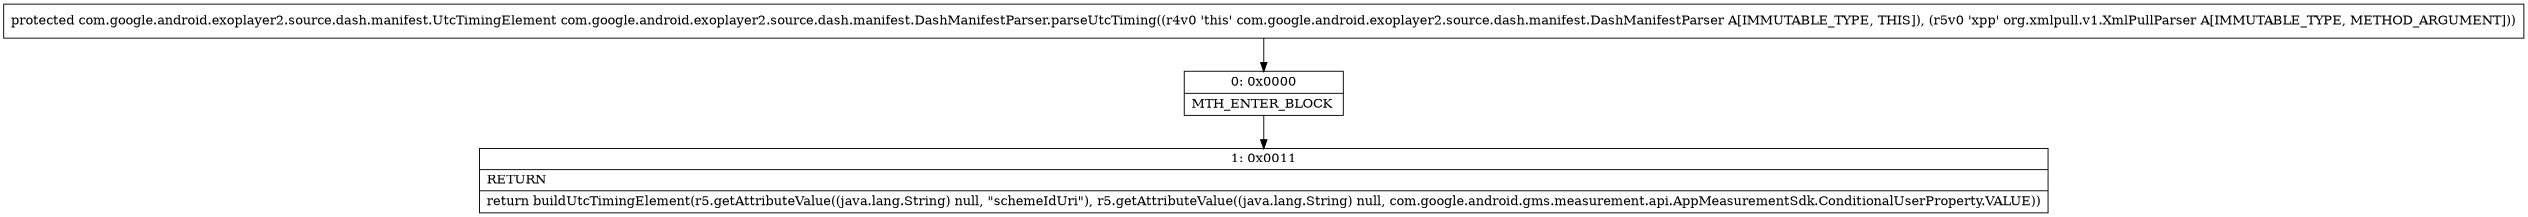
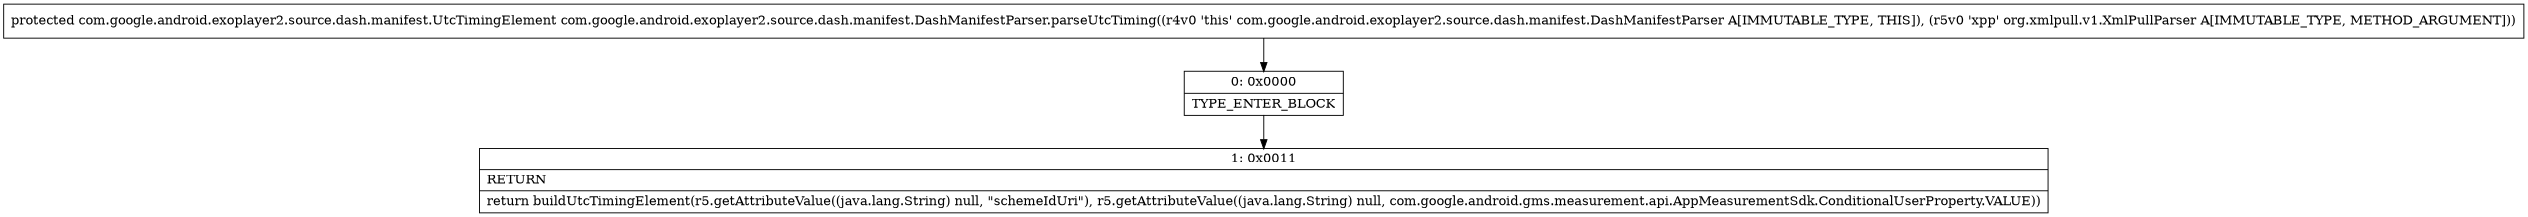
  digraph {
    node [shape=record]
-   n1 [label="{0\:\ 0x0000|MTH_ENTER_BLOCK\l}"]
+   n1 [label="{0\:\ 0x0000|TYPE_ENTER_BLOCK\l}"]
    n2 [label="{1\:\ 0x0011|RETURN\l|return buildUtcTimingElement(r5.getAttributeValue((java.lang.String) null, \"schemeIdUri\"), r5.getAttributeValue((java.lang.String) null, com.google.android.gms.measurement.api.AppMeasurementSdk.ConditionalUserProperty.VALUE))\l}"]
    n3 [label="{protected com.google.android.exoplayer2.source.dash.manifest.UtcTimingElement com.google.android.exoplayer2.source.dash.manifest.DashManifestParser.parseUtcTiming((r4v0 'this' com.google.android.exoplayer2.source.dash.manifest.DashManifestParser A[IMMUTABLE_TYPE, THIS]), (r5v0 'xpp' org.xmlpull.v1.XmlPullParser A[IMMUTABLE_TYPE, METHOD_ARGUMENT])) }"]
    n1 -> n2
    n3 -> n1
  }
